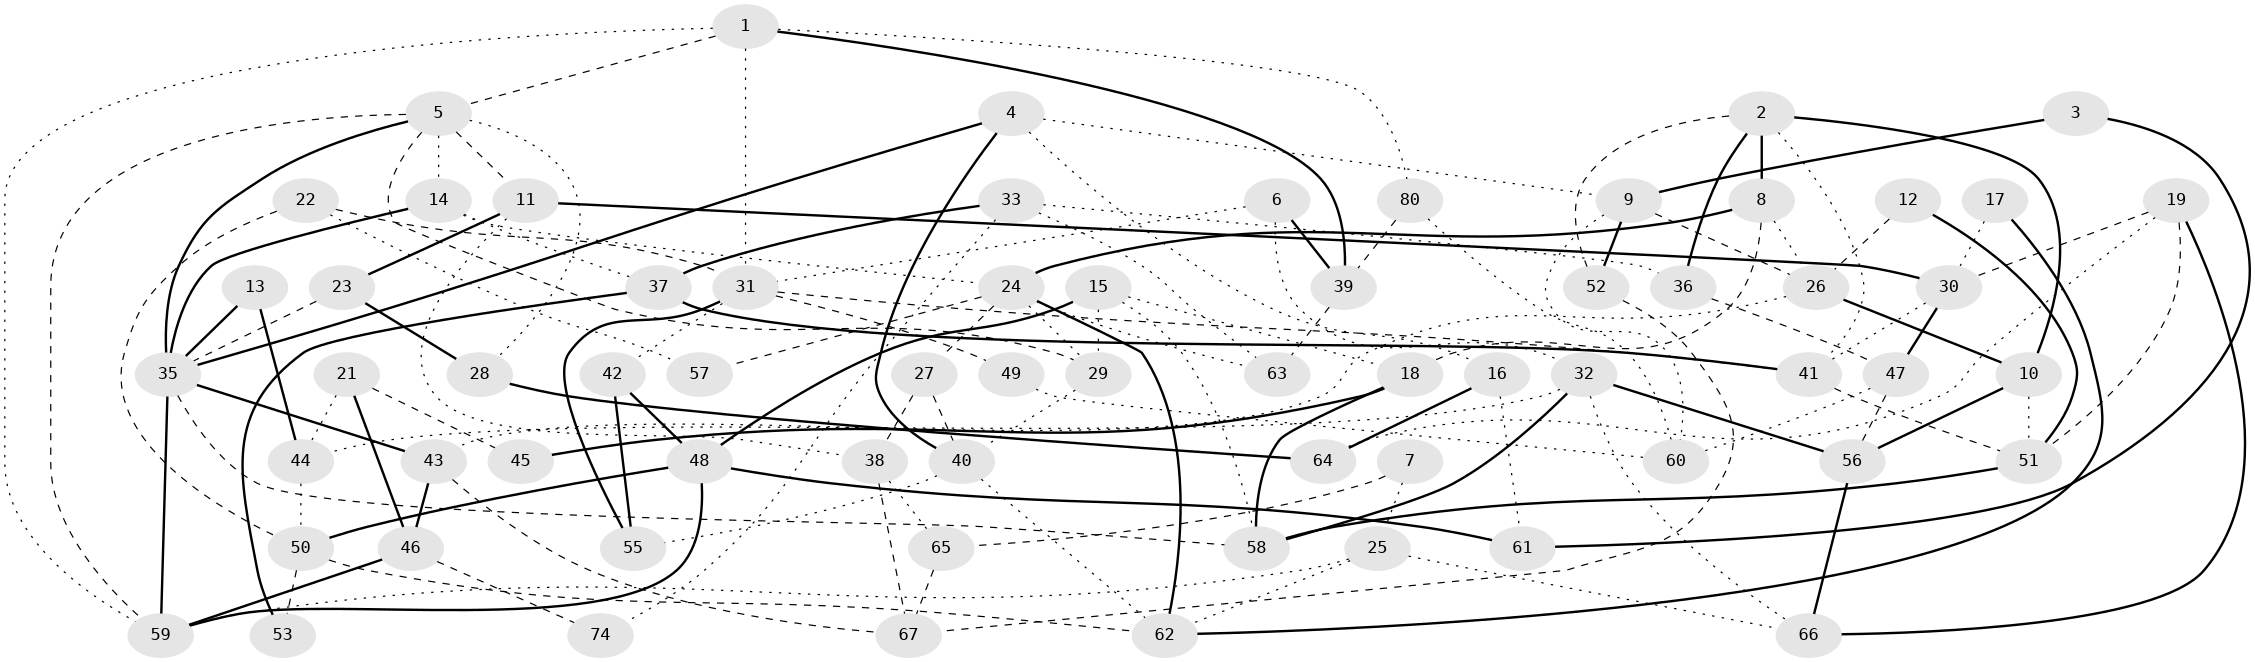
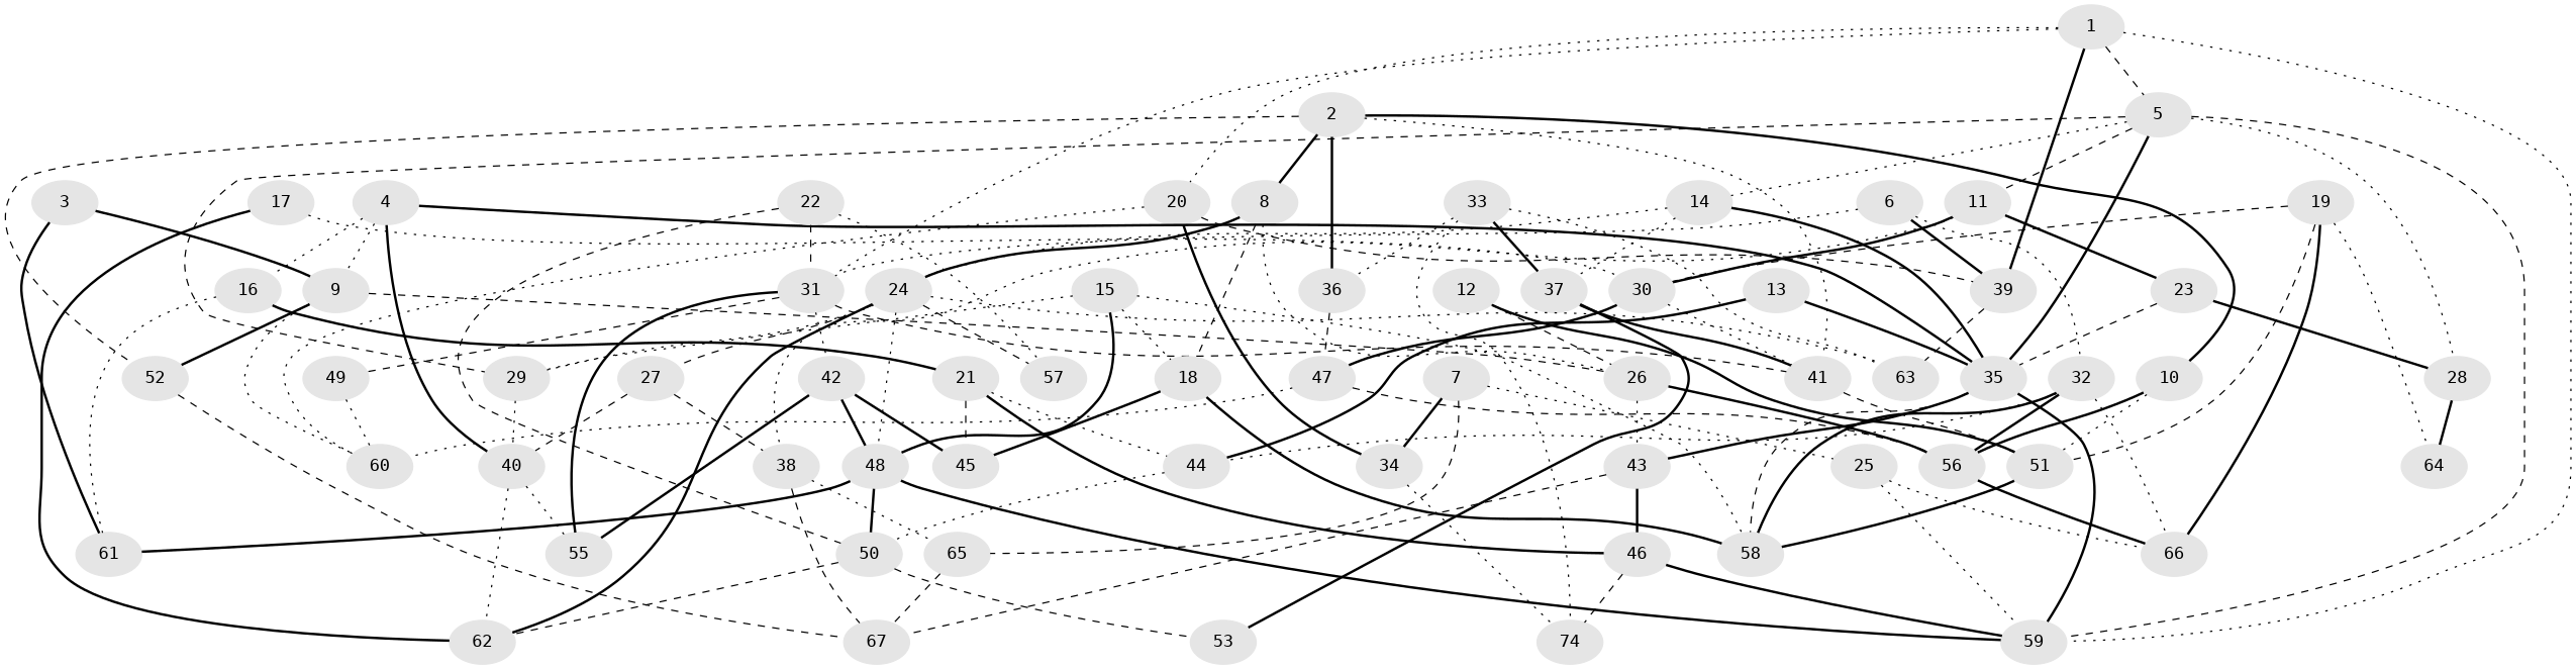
  graph {
    fontname="DejaVu Sans Mono"
    node [color=gray90 fontname="DejaVu Sans Mono" style=filled]
    edge [fontname="DejaVu Sans Mono" style=bold]
    1
    5
-   20 [label=80]
+   20
    31
    39
    59
    35
    11
    14
    28
    29
+   34
    60
    41
    42
    49
    55
    63
    2
    8
    10
    36
    52
    18
    24
    26
    51
    56
    47
    67
    3
    9
    61
    4
    16
    40
    21
    58
    43
    62
    23
    30
    38
    37
    64
    6
    32
    44
    66
    7
    25
    65
    n53 [label=74]
    45
    48
    57
    27
    12
    13
    50
    53
    15
    46
    17
    19
    22
    33
    1 -- 5 [style=dashed]
    1 -- 20 [style=dotted]
    1 -- 31 [style=dotted]
    1 -- 39
    1 -- 59 [style=dotted]
    5 -- 59 [style=dashed]
    5 -- 35
    5 -- 11 [style=dashed]
    5 -- 14 [style=dotted]
    5 -- 28 [style=dotted]
    5 -- 29 [style=dashed]
    20 -- 39 [style=dashed]
+   20 -- 34
    20 -- 60 [style=dotted]
    31 -- 41 [style=dashed]
    31 -- 42 [style=dotted]
    31 -- 49 [style=dashed]
    31 -- 55
    39 -- 63 [style=dashed]
    35 -- 59
    35 -- 58 [style=dashed]
    35 -- 43
    11 -- 23
    11 -- 30
    11 -- 38 [style=dotted]
    14 -- 35
    14 -- 24 [style=dotted]
    14 -- 37 [style=dotted]
    28 -- 64
    29 -- 40 [style=dotted]
+   34 -- n53 [style=dotted]
    41 -- 51 [style=dashed]
    42 -- 55
+   42 -- 45
    42 -- 48
    49 -- 60 [style=dotted]
    2 -- 41 [style=dotted]
    2 -- 8
    2 -- 10
    2 -- 36
    2 -- 52 [style=dashed]
    8 -- 18 [style=dashed]
    8 -- 24
    8 -- 26 [style=dotted]
    10 -- 51 [style=dotted]
    10 -- 56
    36 -- 47 [style=dashed]
    52 -- 67 [style=dashed]
    18 -- 58
    18 -- 45
    24 -- 29 [style=dotted]
    24 -- 63 [style=dotted]
    24 -- 62
+   24 -- 48 [style=dotted]
    24 -- 57 [style=dashed]
    24 -- 27 [style=dashed]
-   26 -- 10
+   26 -- 56
    26 -- 43 [style=dotted]
    51 -- 58
    56 -- 66
    47 -- 60 [style=dotted]
    47 -- 56 [style=dashed]
    3 -- 9
    3 -- 61
    9 -- 60 [style=dotted]
    9 -- 52
    9 -- 26 [style=dashed]
    4 -- 35
    4 -- 9 [style=dotted]
    4 -- 16 [style=dotted]
    4 -- 40
    16 -- 61 [style=dotted]
-   16 -- 64
+   16 -- 21
    40 -- 55 [style=dotted]
    40 -- 62 [style=dotted]
    21 -- 44 [style=dotted]
    21 -- 45 [style=dashed]
    21 -- 46
    43 -- 67 [style=dashed]
    43 -- 46
    23 -- 35 [style=dashed]
    23 -- 28
    30 -- 41 [style=dotted]
    30 -- 47
    38 -- 67 [style=dashed]
    38 -- 65 [style=dotted]
    37 -- 41
    37 -- 53
    6 -- 31 [style=dotted]
    6 -- 39
    6 -- 32 [style=dotted]
    32 -- 56
    32 -- 58
    32 -- 44 [style=dotted]
    32 -- 66 [style=dotted]
    44 -- 50 [style=dotted]
+   7 -- 34
    7 -- 25 [style=dotted]
    7 -- 65 [style=dashed]
    25 -- 59 [style=dotted]
-   25 -- 62 [style=dotted]
    25 -- 66 [style=dotted]
    65 -- 67 [style=dashed]
    48 -- 59
    48 -- 61
    48 -- 50
    27 -- 40 [style=dashed]
    27 -- 38 [style=dashed]
    12 -- 26 [style=dashed]
    12 -- 51
    13 -- 35
    13 -- 44
    50 -- 62 [style=dashed]
    50 -- 53 [style=dashed]
    15 -- 29 [style=dotted]
    15 -- 18 [style=dotted]
    15 -- 58 [style=dotted]
    15 -- 48
    46 -- 59
    46 -- n53 [style=dashed]
    17 -- 62
    17 -- 30 [style=dotted]
    19 -- 51 [style=dashed]
    19 -- 30 [style=dashed]
    19 -- 64 [style=dotted]
    19 -- 66
    22 -- 31 [style=dashed]
    22 -- 57 [style=dotted]
    22 -- 50 [style=dashed]
    33 -- 63 [style=dotted]
    33 -- 36 [style=dotted]
    33 -- 37
    33 -- n53 [style=dotted]
  }
